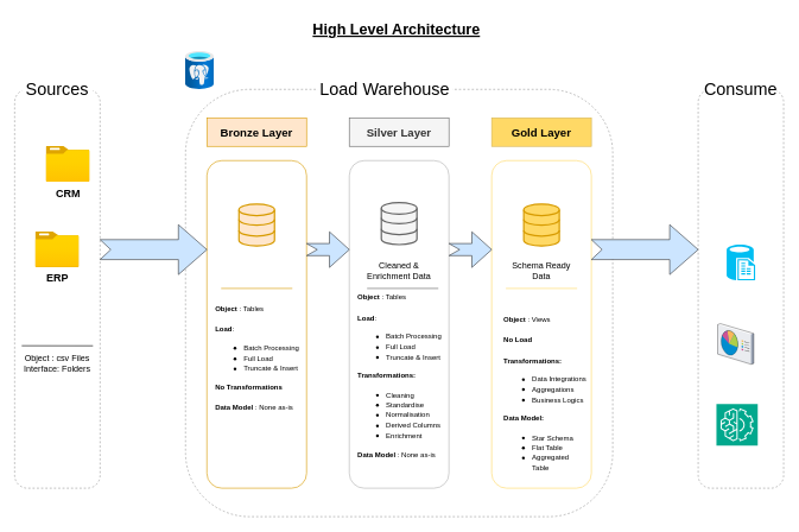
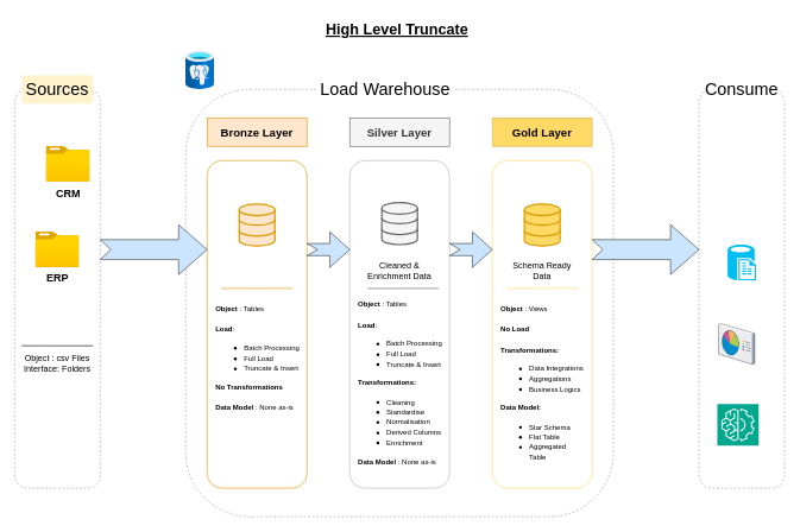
  <mxCell id="0" />
  <mxCell id="1" parent="0" />
- <mxCell id="2" value="High Level Architecture" style="text;html=1;align=center;verticalAlign=middle;resizable=0;points=[];autosize=1;strokeColor=none;fillColor=none;fontSize=21;fontStyle=5;rounded=1;" parent="1" vertex="1"><mxGeometry x="436" y="20" width="240" height="40" as="geometry" /></mxCell>
+ <mxCell id="2" value="High Level Truncate" style="text;html=1;align=center;verticalAlign=middle;resizable=0;points=[];autosize=1;strokeColor=none;fillColor=none;fontSize=21;fontStyle=5;rounded=1;" parent="1" vertex="1"><mxGeometry x="436" y="20" width="240" height="40" as="geometry" /></mxCell>
  <mxCell id="3" value="" style="rounded=1;whiteSpace=wrap;html=1;fillColor=none;dashed=1;fontColor=#333333;strokeColor=#999999;" parent="1" vertex="1"><mxGeometry x="20" y="125" width="120" height="560" as="geometry" /></mxCell>
- <mxCell id="4" value="Sources" style="rounded=1;whiteSpace=wrap;html=1;fontSize=24;strokeColor=none;" parent="1" vertex="1"><mxGeometry x="30" y="105" width="100" height="40" as="geometry" /></mxCell>
+ <mxCell id="4" value="Sources" style="rounded=1;whiteSpace=wrap;html=1;fontSize=24;strokeColor=none;fillColor=#fff2cc;" parent="1" vertex="1"><mxGeometry x="30" y="105" width="100" height="40" as="geometry" /></mxCell>
  <mxCell id="5" value="" style="rounded=1;whiteSpace=wrap;html=1;fillColor=none;dashed=1;fontColor=#333333;strokeColor=#999999;" parent="1" vertex="1"><mxGeometry x="260" y="125" width="600" height="600" as="geometry" /></mxCell>
  <mxCell id="6" value="Load Warehouse" style="rounded=1;whiteSpace=wrap;html=1;fontSize=24;strokeColor=none;" parent="1" vertex="1"><mxGeometry x="445" y="105" width="190" height="40" as="geometry" /></mxCell>
  <mxCell id="7" value="" style="rounded=1;whiteSpace=wrap;html=1;fillColor=none;dashed=1;fontColor=#333333;strokeColor=#999999;" parent="1" vertex="1"><mxGeometry x="980" y="125" width="120" height="560" as="geometry" /></mxCell>
  <mxCell id="8" value="Consume" style="rounded=1;whiteSpace=wrap;html=1;fontSize=24;strokeColor=none;" parent="1" vertex="1"><mxGeometry x="990" y="105" width="100" height="40" as="geometry" /></mxCell>
  <mxCell id="9" value="Bronze Layer" style="whiteSpace=wrap;html=1;fillColor=#ffe6cc;strokeColor=#d79b00;fontSize=16;fontStyle=1;rounded=0;" parent="1" vertex="1"><mxGeometry x="290" y="165" width="140" height="40" as="geometry" /></mxCell>
  <mxCell id="10" value="" style="rounded=1;whiteSpace=wrap;html=1;fillColor=none;strokeColor=#d79b00;fontSize=16;fontStyle=1;" parent="1" vertex="1"><mxGeometry x="290" y="225" width="140" height="460" as="geometry" /></mxCell>
  <mxCell id="11" value="Silver Layer" style="whiteSpace=wrap;html=1;fillColor=#f5f5f5;strokeColor=#666666;fontSize=16;fontStyle=1;fontColor=#333333;rounded=0;" parent="1" vertex="1"><mxGeometry x="490" y="165" width="140" height="40" as="geometry" /></mxCell>
  <mxCell id="12" value="" style="rounded=1;whiteSpace=wrap;html=1;fillColor=none;strokeColor=#B3B3B3;fontSize=16;fontStyle=1;" parent="1" vertex="1"><mxGeometry x="490" y="225" width="140" height="460" as="geometry" /></mxCell>
  <mxCell id="13" value="Gold Layer" style="whiteSpace=wrap;html=1;fillColor=#FFD966;strokeColor=#d6b656;fontSize=16;fontStyle=1;rounded=0;" parent="1" vertex="1"><mxGeometry x="690" y="165" width="140" height="40" as="geometry" /></mxCell>
  <mxCell id="14" value="" style="rounded=1;whiteSpace=wrap;html=1;fillColor=none;strokeColor=#FFD966;fontSize=16;fontStyle=1;" parent="1" vertex="1"><mxGeometry x="690" y="225" width="140" height="460" as="geometry" /></mxCell>
  <mxCell id="15" value="&lt;b&gt;&lt;font style=&quot;font-size: 15px;&quot;&gt;CRM&lt;/font&gt;&lt;/b&gt;" style="image;aspect=fixed;html=1;points=[];align=center;fontSize=12;image=img/lib/azure2/general/Folder_Blank.svg;rounded=1;" parent="1" vertex="1"><mxGeometry x="64.19" y="205" width="61.61" height="50" as="geometry" /></mxCell>
  <mxCell id="16" value="&lt;b&gt;&lt;font style=&quot;font-size: 15px;&quot;&gt;ERP&lt;/font&gt;&lt;/b&gt;" style="image;aspect=fixed;html=1;points=[];align=center;fontSize=12;image=img/lib/azure2/general/Folder_Blank.svg;rounded=1;" parent="1" vertex="1"><mxGeometry x="49.19" y="325" width="61.61" height="50" as="geometry" /></mxCell>
  <mxCell id="17" value="" style="endArrow=none;html=1;rounded=1;strokeWidth=1;entryX=0.917;entryY=0.643;entryDx=0;entryDy=0;entryPerimeter=0;" parent="1" target="3" edge="1"><mxGeometry width="50" height="50" relative="1" as="geometry"><mxPoint x="30" y="485" as="sourcePoint" /><mxPoint x="120" y="485" as="targetPoint" /></mxGeometry></mxCell>
  <mxCell id="18" value="Object : csv Files&lt;div&gt;Interface: Folders&lt;/div&gt;" style="text;html=1;align=center;verticalAlign=middle;whiteSpace=wrap;rounded=1;" parent="1" vertex="1"><mxGeometry x="30" y="495" width="100" height="30" as="geometry" /></mxCell>
  <mxCell id="19" value="" style="html=1;verticalLabelPosition=bottom;align=center;labelBackgroundColor=#ffffff;verticalAlign=top;strokeWidth=2;strokeColor=#d79b00;shadow=0;dashed=0;shape=mxgraph.ios7.icons.data;fillColor=#ffe6cc;rounded=1;" parent="1" vertex="1"><mxGeometry x="335" y="286" width="50" height="59" as="geometry" /></mxCell>
  <mxCell id="20" value="" style="html=1;verticalLabelPosition=bottom;align=center;labelBackgroundColor=#ffffff;verticalAlign=top;strokeWidth=2;strokeColor=#666666;shadow=0;dashed=0;shape=mxgraph.ios7.icons.data;fillColor=#f5f5f5;fontColor=#333333;rounded=1;" parent="1" vertex="1"><mxGeometry x="535" y="284" width="50" height="59" as="geometry" /></mxCell>
  <mxCell id="21" value="" style="html=1;verticalLabelPosition=bottom;align=center;labelBackgroundColor=#ffffff;verticalAlign=top;strokeWidth=2;strokeColor=#d79b00;shadow=0;dashed=0;shape=mxgraph.ios7.icons.data;fillColor=#FFD966;rounded=1;" parent="1" vertex="1"><mxGeometry x="735" y="286" width="50" height="59" as="geometry" /></mxCell>
  <mxCell id="22" value="" style="html=1;shadow=0;dashed=0;align=center;verticalAlign=middle;shape=mxgraph.arrows2.arrow;dy=0.6;dx=40;notch=15;fillColor=#cce5ff;strokeColor=#36393d;rounded=1;" parent="1" vertex="1"><mxGeometry x="140" y="315" width="150" height="70" as="geometry" /></mxCell>
  <mxCell id="23" value="" style="html=1;shadow=0;dashed=0;align=center;verticalAlign=middle;shape=mxgraph.arrows2.arrow;dy=0.6;dx=40;notch=15;fillColor=#cce5ff;strokeColor=#36393d;rounded=1;" parent="1" vertex="1"><mxGeometry x="830" y="315" width="150" height="70" as="geometry" /></mxCell>
  <mxCell id="24" value="" style="html=1;shadow=0;dashed=0;align=center;verticalAlign=middle;shape=mxgraph.arrows2.arrow;dy=0.66;dx=27.8;notch=15;fillColor=#cce5ff;strokeColor=#36393d;rounded=1;" parent="1" vertex="1"><mxGeometry x="430" y="325" width="60" height="50" as="geometry" /></mxCell>
  <mxCell id="25" value="" style="html=1;shadow=0;dashed=0;align=center;verticalAlign=middle;shape=mxgraph.arrows2.arrow;dy=0.66;dx=27.8;notch=15;fillColor=#cce5ff;strokeColor=#36393d;rounded=1;" parent="1" vertex="1"><mxGeometry x="630" y="325" width="60" height="50" as="geometry" /></mxCell>
  <mxCell id="26" value="Cleaned &amp;amp; Enrichment Data" style="text;html=1;align=center;verticalAlign=middle;whiteSpace=wrap;rounded=1;" parent="1" vertex="1"><mxGeometry x="500" y="365" width="120" height="30" as="geometry" /></mxCell>
  <mxCell id="27" value="Schema Ready Data" style="text;html=1;align=center;verticalAlign=middle;whiteSpace=wrap;rounded=1;" parent="1" vertex="1"><mxGeometry x="710" y="365" width="100" height="30" as="geometry" /></mxCell>
  <mxCell id="28" value="" style="endArrow=none;html=1;rounded=1;entryX=0.917;entryY=0.644;entryDx=0;entryDy=0;entryPerimeter=0;fillColor=#ffe6cc;strokeColor=#d79b00;" parent="1" edge="1"><mxGeometry width="50" height="50" relative="1" as="geometry"><mxPoint x="309.98" y="404.53" as="sourcePoint" /><mxPoint x="410.02" y="404.5" as="targetPoint" /></mxGeometry></mxCell>
  <mxCell id="29" value="" style="endArrow=none;html=1;rounded=1;entryX=0.917;entryY=0.644;entryDx=0;entryDy=0;entryPerimeter=0;fillColor=#f5f5f5;strokeColor=#666666;" parent="1" edge="1"><mxGeometry width="50" height="50" relative="1" as="geometry"><mxPoint x="515" y="404.53" as="sourcePoint" /><mxPoint x="615.04" y="404.5" as="targetPoint" /></mxGeometry></mxCell>
  <mxCell id="30" value="" style="endArrow=none;html=1;rounded=1;entryX=0.917;entryY=0.644;entryDx=0;entryDy=0;entryPerimeter=0;strokeColor=#FFD966;" parent="1" edge="1"><mxGeometry width="50" height="50" relative="1" as="geometry"><mxPoint x="709.96" y="404.53" as="sourcePoint" /><mxPoint x="810" y="404.5" as="targetPoint" /></mxGeometry></mxCell>
  <mxCell id="31" value="&lt;font style=&quot;font-size: 10px;&quot;&gt;&lt;b style=&quot;&quot;&gt;Object&lt;/b&gt; : Tables&lt;/font&gt;&lt;div&gt;&lt;span style=&quot;font-size: 10px;&quot;&gt;&lt;br&gt;&lt;/span&gt;&lt;div&gt;&lt;font style=&quot;font-size: 10px;&quot;&gt;&lt;b&gt;Load&lt;/b&gt;:&amp;nbsp;&lt;/font&gt;&lt;/div&gt;&lt;div&gt;&lt;ul&gt;&lt;li style=&quot;&quot;&gt;&lt;span style=&quot;background-color: transparent; color: light-dark(rgb(0, 0, 0), rgb(255, 255, 255));&quot;&gt;&lt;font style=&quot;font-size: 10px;&quot;&gt;Batch Processing&lt;/font&gt;&lt;/span&gt;&lt;/li&gt;&lt;li style=&quot;&quot;&gt;&lt;span style=&quot;background-color: transparent; color: light-dark(rgb(0, 0, 0), rgb(255, 255, 255));&quot;&gt;&lt;font style=&quot;font-size: 10px;&quot;&gt;Full Load&amp;nbsp;&lt;/font&gt;&lt;/span&gt;&lt;/li&gt;&lt;li style=&quot;&quot;&gt;&lt;span style=&quot;background-color: transparent; color: light-dark(rgb(0, 0, 0), rgb(255, 255, 255));&quot;&gt;&lt;font style=&quot;font-size: 10px;&quot;&gt;Truncate &amp;amp; Insert&lt;/font&gt;&lt;/span&gt;&lt;/li&gt;&lt;/ul&gt;&lt;/div&gt;&lt;div&gt;&lt;div&gt;&lt;font style=&quot;font-size: 10px;&quot;&gt;&lt;b&gt;No Transformations&lt;/b&gt;&lt;/font&gt;&lt;/div&gt;&lt;/div&gt;&lt;div&gt;&lt;font style=&quot;font-size: 10px;&quot;&gt;&lt;b&gt;&lt;br&gt;&lt;/b&gt;&lt;/font&gt;&lt;/div&gt;&lt;div&gt;&lt;font style=&quot;font-size: 10px;&quot;&gt;&lt;b style=&quot;&quot;&gt;Data Model&lt;/b&gt; : None as-is&lt;/font&gt;&lt;/div&gt;&lt;/div&gt;" style="text;html=1;align=left;verticalAlign=top;whiteSpace=wrap;rounded=1;" parent="1" vertex="1"><mxGeometry x="300" y="419" width="120" height="226" as="geometry" /></mxCell>
- <mxCell id="32" value="&lt;font style=&quot;font-size: 10px;&quot;&gt;&lt;b style=&quot;&quot;&gt;Object&lt;/b&gt; : Tables&lt;/font&gt;&lt;div&gt;&lt;span style=&quot;font-size: 10px;&quot;&gt;&lt;br&gt;&lt;/span&gt;&lt;div&gt;&lt;font style=&quot;font-size: 10px;&quot;&gt;&lt;b&gt;Load&lt;/b&gt;:&amp;nbsp;&lt;/font&gt;&lt;/div&gt;&lt;div&gt;&lt;ul&gt;&lt;li style=&quot;&quot;&gt;&lt;span style=&quot;background-color: transparent; color: light-dark(rgb(0, 0, 0), rgb(255, 255, 255));&quot;&gt;&lt;font style=&quot;font-size: 10px;&quot;&gt;Batch Processing&lt;/font&gt;&lt;/span&gt;&lt;/li&gt;&lt;li style=&quot;&quot;&gt;&lt;span style=&quot;background-color: transparent; color: light-dark(rgb(0, 0, 0), rgb(255, 255, 255));&quot;&gt;&lt;font style=&quot;font-size: 10px;&quot;&gt;Full Load&amp;nbsp;&lt;/font&gt;&lt;/span&gt;&lt;/li&gt;&lt;li style=&quot;&quot;&gt;&lt;span style=&quot;background-color: transparent; color: light-dark(rgb(0, 0, 0), rgb(255, 255, 255));&quot;&gt;&lt;font style=&quot;font-size: 10px;&quot;&gt;Truncate &amp;amp; Insert&lt;/font&gt;&lt;/span&gt;&lt;/li&gt;&lt;/ul&gt;&lt;/div&gt;&lt;div&gt;&lt;div&gt;&lt;font style=&quot;font-size: 10px;&quot;&gt;&lt;b&gt;Transformations:&lt;/b&gt;&lt;/font&gt;&lt;/div&gt;&lt;/div&gt;&lt;div&gt;&lt;ul&gt;&lt;li&gt;&lt;font style=&quot;font-size: 10px;&quot;&gt;Cleaning&lt;/font&gt;&lt;/li&gt;&lt;li&gt;&lt;span style=&quot;font-size: 10px;&quot;&gt;Standardise&lt;/span&gt;&lt;/li&gt;&lt;li&gt;&lt;span style=&quot;font-size: 10px;&quot;&gt;Normalisation&lt;/span&gt;&lt;/li&gt;&lt;li&gt;&lt;span style=&quot;font-size: 10px;&quot;&gt;Derived Columns&lt;/span&gt;&lt;/li&gt;&lt;li&gt;&lt;span style=&quot;font-size: 10px;&quot;&gt;Enrichment&lt;/span&gt;&lt;/li&gt;&lt;/ul&gt;&lt;/div&gt;&lt;div&gt;&lt;font style=&quot;font-size: 10px;&quot;&gt;&lt;b style=&quot;&quot;&gt;Data Model&lt;/b&gt; : None as-is&lt;/font&gt;&lt;/div&gt;&lt;/div&gt;" style="text;html=1;align=left;verticalAlign=middle;whiteSpace=wrap;rounded=1;" parent="1" vertex="1"><mxGeometry x="500" y="409" width="120" height="236" as="geometry" /></mxCell>
- <mxCell id="33" value="&lt;font style=&quot;font-size: 10px;&quot;&gt;&lt;b style=&quot;&quot;&gt;Object&lt;/b&gt; : Views&lt;/font&gt;&lt;div&gt;&lt;span style=&quot;font-size: 10px;&quot;&gt;&lt;br&gt;&lt;/span&gt;&lt;div&gt;&lt;font style=&quot;font-size: 10px;&quot;&gt;&lt;b&gt;No Load&lt;/b&gt;&lt;/font&gt;&lt;/div&gt;&lt;div&gt;&lt;font style=&quot;font-size: 10px;&quot;&gt;&lt;b&gt;&lt;br&gt;&lt;/b&gt;&lt;/font&gt;&lt;/div&gt;&lt;div&gt;&lt;div&gt;&lt;font style=&quot;font-size: 10px;&quot;&gt;&lt;b&gt;Transformations:&lt;/b&gt;&lt;/font&gt;&lt;/div&gt;&lt;/div&gt;&lt;div&gt;&lt;ul&gt;&lt;li&gt;&lt;span style=&quot;font-size: 10px;&quot;&gt;Data Integrations&lt;/span&gt;&lt;/li&gt;&lt;li&gt;&lt;span style=&quot;font-size: 10px;&quot;&gt;Aggregations&lt;/span&gt;&lt;/li&gt;&lt;li&gt;&lt;span style=&quot;font-size: 10px;&quot;&gt;Business Logics&lt;/span&gt;&lt;/li&gt;&lt;/ul&gt;&lt;/div&gt;&lt;div&gt;&lt;font style=&quot;font-size: 10px;&quot;&gt;&lt;b style=&quot;&quot;&gt;Data Model:&lt;/b&gt;&lt;/font&gt;&lt;/div&gt;&lt;div&gt;&lt;ul&gt;&lt;li&gt;&lt;font style=&quot;font-size: 10px;&quot;&gt;Star Schema&lt;/font&gt;&lt;/li&gt;&lt;li&gt;&lt;font style=&quot;font-size: 10px;&quot;&gt;Flat Table&lt;/font&gt;&lt;/li&gt;&lt;li&gt;&lt;font style=&quot;font-size: 10px;&quot;&gt;Aggregated Table&lt;/font&gt;&lt;/li&gt;&lt;/ul&gt;&lt;/div&gt;&lt;/div&gt;" style="text;html=1;align=left;verticalAlign=top;whiteSpace=wrap;rounded=1;" parent="1" vertex="1"><mxGeometry x="705" y="434" width="120" height="226" as="geometry" /></mxCell>
+ <mxCell id="32" value="&lt;font style=&quot;font-size: 10px;&quot;&gt;&lt;b style=&quot;&quot;&gt;Object&lt;/b&gt; : Tables&lt;/font&gt;&lt;div&gt;&lt;span style=&quot;font-size: 10px;&quot;&gt;&lt;br&gt;&lt;/span&gt;&lt;div&gt;&lt;font style=&quot;font-size: 10px;&quot;&gt;&lt;b&gt;Load&lt;/b&gt;:&amp;nbsp;&lt;/font&gt;&lt;/div&gt;&lt;div&gt;&lt;ul&gt;&lt;li style=&quot;&quot;&gt;&lt;span style=&quot;background-color: transparent; color: light-dark(rgb(0, 0, 0), rgb(255, 255, 255));&quot;&gt;&lt;font style=&quot;font-size: 10px;&quot;&gt;Batch Processing&lt;/font&gt;&lt;/span&gt;&lt;/li&gt;&lt;li style=&quot;&quot;&gt;&lt;span style=&quot;background-color: transparent; color: light-dark(rgb(0, 0, 0), rgb(255, 255, 255));&quot;&gt;&lt;font style=&quot;font-size: 10px;&quot;&gt;Full Load&amp;nbsp;&lt;/font&gt;&lt;/span&gt;&lt;/li&gt;&lt;li style=&quot;&quot;&gt;&lt;span style=&quot;background-color: transparent; color: light-dark(rgb(0, 0, 0), rgb(255, 255, 255));&quot;&gt;&lt;font style=&quot;font-size: 10px;&quot;&gt;Truncate &amp;amp; Insert&lt;/font&gt;&lt;/span&gt;&lt;/li&gt;&lt;/ul&gt;&lt;/div&gt;&lt;div&gt;&lt;div&gt;&lt;font style=&quot;font-size: 10px;&quot;&gt;&lt;b&gt;Transformations:&lt;/b&gt;&lt;/font&gt;&lt;/div&gt;&lt;/div&gt;&lt;div&gt;&lt;ul&gt;&lt;li&gt;&lt;font style=&quot;font-size: 10px;&quot;&gt;Cleaning&lt;/font&gt;&lt;/li&gt;&lt;li&gt;&lt;span style=&quot;font-size: 10px;&quot;&gt;Standardise&lt;/span&gt;&lt;/li&gt;&lt;li&gt;&lt;span style=&quot;font-size: 10px;&quot;&gt;Normalisation&lt;/span&gt;&lt;/li&gt;&lt;li&gt;&lt;span style=&quot;font-size: 10px;&quot;&gt;Derived Columns&lt;/span&gt;&lt;/li&gt;&lt;li&gt;&lt;span style=&quot;font-size: 10px;&quot;&gt;Enrichment&lt;/span&gt;&lt;/li&gt;&lt;/ul&gt;&lt;/div&gt;&lt;div&gt;&lt;font style=&quot;font-size: 10px;&quot;&gt;&lt;b style=&quot;&quot;&gt;Data Model&lt;/b&gt; : None as-is&lt;/font&gt;&lt;/div&gt;&lt;/div&gt;" style="text;html=1;align=left;verticalAlign=middle;whiteSpace=wrap;rounded=1;" parent="1" vertex="1"><mxGeometry x="500" y="419" width="120" height="236" as="geometry" /></mxCell>
+ <mxCell id="33" value="&lt;font style=&quot;font-size: 10px;&quot;&gt;&lt;b style=&quot;&quot;&gt;Object&lt;/b&gt; : Views&lt;/font&gt;&lt;div&gt;&lt;span style=&quot;font-size: 10px;&quot;&gt;&lt;br&gt;&lt;/span&gt;&lt;div&gt;&lt;font style=&quot;font-size: 10px;&quot;&gt;&lt;b&gt;No Load&lt;/b&gt;&lt;/font&gt;&lt;/div&gt;&lt;div&gt;&lt;font style=&quot;font-size: 10px;&quot;&gt;&lt;b&gt;&lt;br&gt;&lt;/b&gt;&lt;/font&gt;&lt;/div&gt;&lt;div&gt;&lt;div&gt;&lt;font style=&quot;font-size: 10px;&quot;&gt;&lt;b&gt;Transformations:&lt;/b&gt;&lt;/font&gt;&lt;/div&gt;&lt;/div&gt;&lt;div&gt;&lt;ul&gt;&lt;li&gt;&lt;span style=&quot;font-size: 10px;&quot;&gt;Data Integrations&lt;/span&gt;&lt;/li&gt;&lt;li&gt;&lt;span style=&quot;font-size: 10px;&quot;&gt;Aggregations&lt;/span&gt;&lt;/li&gt;&lt;li&gt;&lt;span style=&quot;font-size: 10px;&quot;&gt;Business Logics&lt;/span&gt;&lt;/li&gt;&lt;/ul&gt;&lt;/div&gt;&lt;div&gt;&lt;font style=&quot;font-size: 10px;&quot;&gt;&lt;b style=&quot;&quot;&gt;Data Model:&lt;/b&gt;&lt;/font&gt;&lt;/div&gt;&lt;div&gt;&lt;ul&gt;&lt;li&gt;&lt;font style=&quot;font-size: 10px;&quot;&gt;Star Schema&lt;/font&gt;&lt;/li&gt;&lt;li&gt;&lt;font style=&quot;font-size: 10px;&quot;&gt;Flat Table&lt;/font&gt;&lt;/li&gt;&lt;li&gt;&lt;font style=&quot;font-size: 10px;&quot;&gt;Aggregated Table&lt;/font&gt;&lt;/li&gt;&lt;/ul&gt;&lt;/div&gt;&lt;/div&gt;" style="text;html=1;align=left;verticalAlign=top;whiteSpace=wrap;rounded=1;" parent="1" vertex="1"><mxGeometry x="700" y="419" width="120" height="226" as="geometry" /></mxCell>
  <mxCell id="34" value="" style="image;aspect=fixed;html=1;points=[];align=center;fontSize=12;image=img/lib/azure2/power_platform/PowerBI.svg;rounded=1;" parent="1" vertex="1"><mxGeometry x="1014.625" y="225" width="43.5" height="58" as="geometry" /></mxCell>
  <mxCell id="35" value="" style="verticalLabelPosition=bottom;html=1;verticalAlign=top;align=center;strokeColor=none;fillColor=#00BEF2;shape=mxgraph.azure.sql_reporting;rounded=1;" parent="1" vertex="1"><mxGeometry x="1020.005" y="343" width="40" height="50" as="geometry" /></mxCell>
  <mxCell id="36" value="" style="verticalLabelPosition=bottom;aspect=fixed;html=1;verticalAlign=top;strokeColor=none;align=center;outlineConnect=0;shape=mxgraph.citrix.reporting;rounded=1;" parent="1" vertex="1"><mxGeometry x="1007.38" y="454" width="50.75" height="56.94" as="geometry" /></mxCell>
  <mxCell id="37" value="" style="points=[[0,0,0],[0.25,0,0],[0.5,0,0],[0.75,0,0],[1,0,0],[0,1,0],[0.25,1,0],[0.5,1,0],[0.75,1,0],[1,1,0],[0,0.25,0],[0,0.5,0],[0,0.75,0],[1,0.25,0],[1,0.5,0],[1,0.75,0]];outlineConnect=0;fontColor=#232F3E;fillColor=#01A88D;strokeColor=#ffffff;dashed=0;verticalLabelPosition=bottom;verticalAlign=top;align=center;html=1;fontSize=12;fontStyle=0;aspect=fixed;shape=mxgraph.aws4.resourceIcon;resIcon=mxgraph.aws4.machine_learning;rounded=1;" parent="1" vertex="1"><mxGeometry x="1005.625" y="567" width="58" height="58" as="geometry" /></mxCell>
  <mxCell id="38" value="" style="image;aspect=fixed;html=1;points=[];align=center;fontSize=12;image=img/lib/azure2/databases/Azure_Database_PostgreSQL_Server.svg;rounded=1;" parent="1" vertex="1"><mxGeometry x="260" y="71.67" width="40" height="53.33" as="geometry" /></mxCell>
